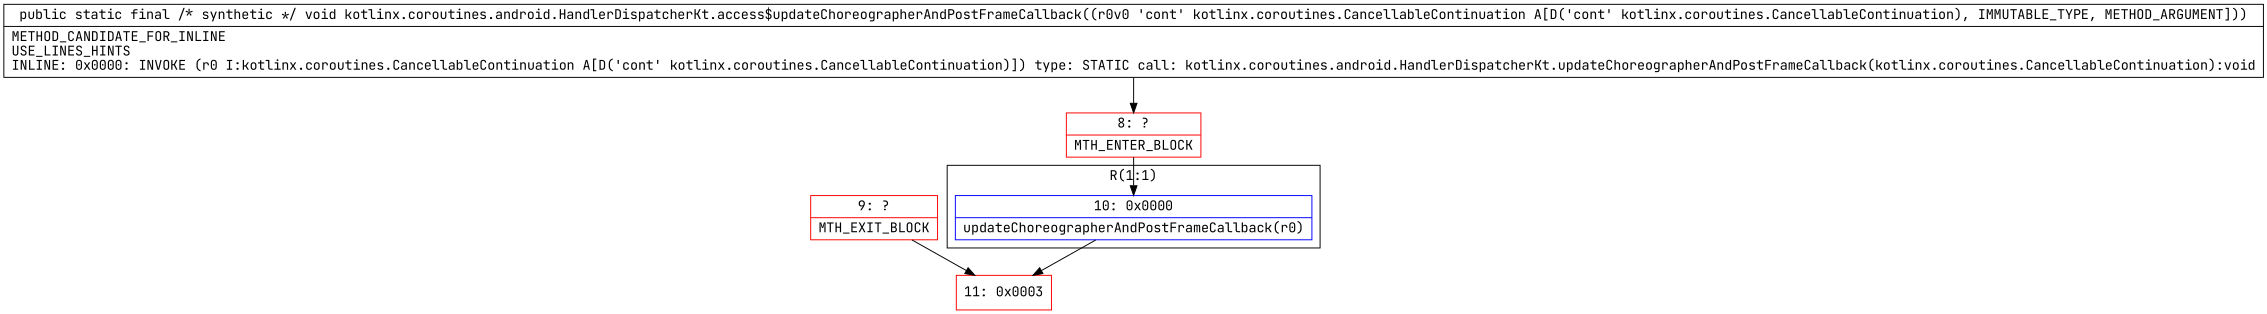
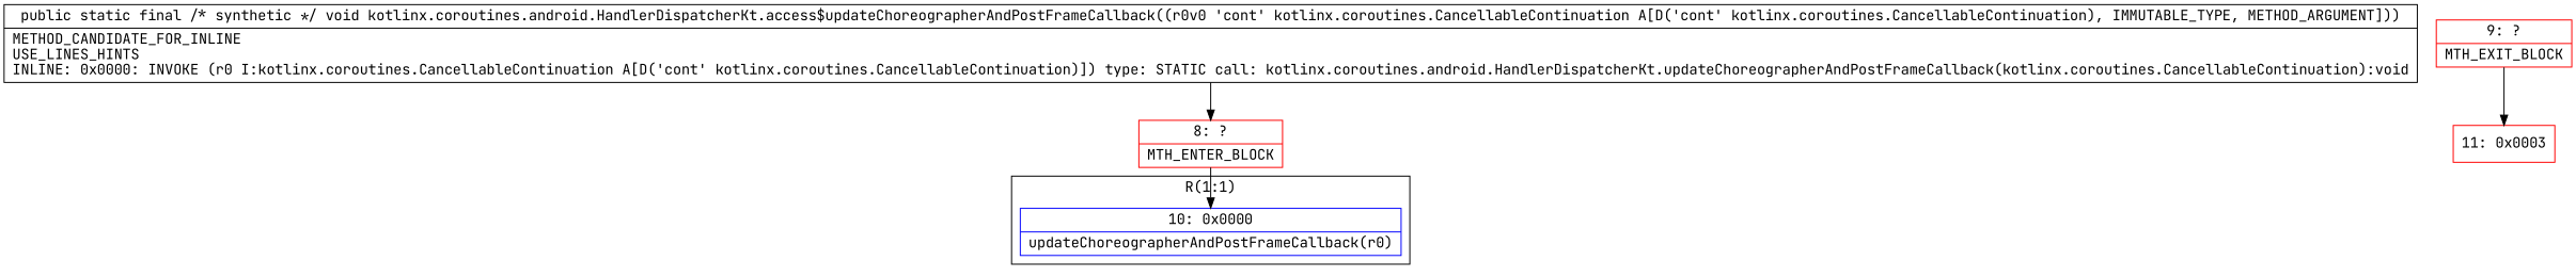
  digraph {
    fontname="JetBrains Mono"
    node [color=red fontname="JetBrains Mono" shape=record]
    edge [fontname="JetBrains Mono"]
    n1 [color=blue label="{10\:\ 0x0000|updateChoreographerAndPostFrameCallback(r0)\l}"]
    n2 [label="{11\:\ 0x0003}"]
    n3 [label="{8\:\ ?|MTH_ENTER_BLOCK\l}"]
    n4 [label="{9\:\ ?|MTH_EXIT_BLOCK\l}"]
    n5 [label="{public static final \/* synthetic *\/ void kotlinx.coroutines.android.HandlerDispatcherKt.access$updateChoreographerAndPostFrameCallback((r0v0 'cont' kotlinx.coroutines.CancellableContinuation A[D('cont' kotlinx.coroutines.CancellableContinuation), IMMUTABLE_TYPE, METHOD_ARGUMENT]))  | METHOD_CANDIDATE_FOR_INLINE\lUSE_LINES_HINTS\lINLINE: 0x0000: INVOKE  (r0 I:kotlinx.coroutines.CancellableContinuation A[D('cont' kotlinx.coroutines.CancellableContinuation)]) type: STATIC call: kotlinx.coroutines.android.HandlerDispatcherKt.updateChoreographerAndPostFrameCallback(kotlinx.coroutines.CancellableContinuation):void\l}" color=""]
    subgraph cluster_1 {
      label="R(1:1)"
      n1
    }
-   n1 -> n2
    n3 -> n1
    n4 -> n2
    n5 -> n3
  }
